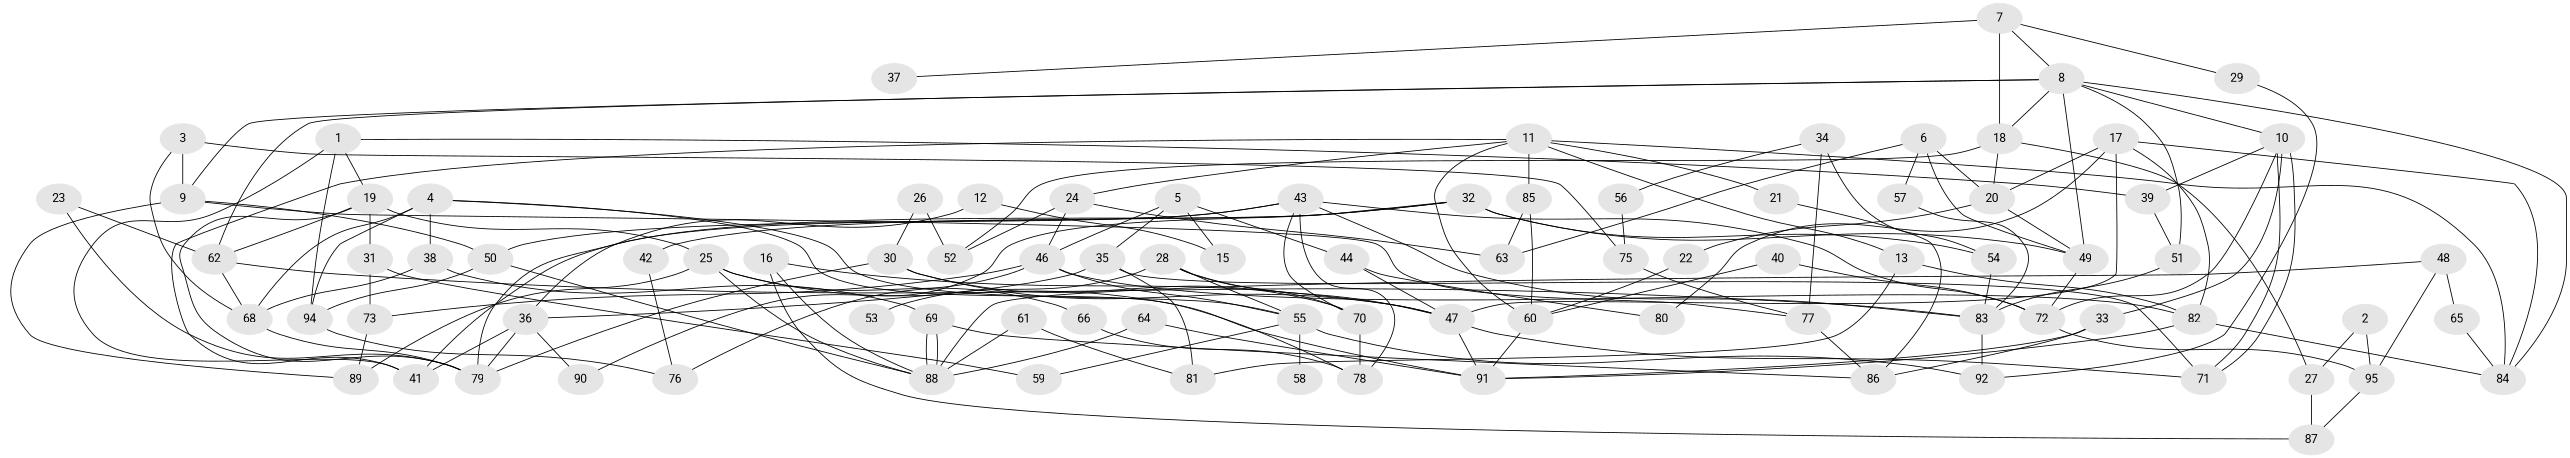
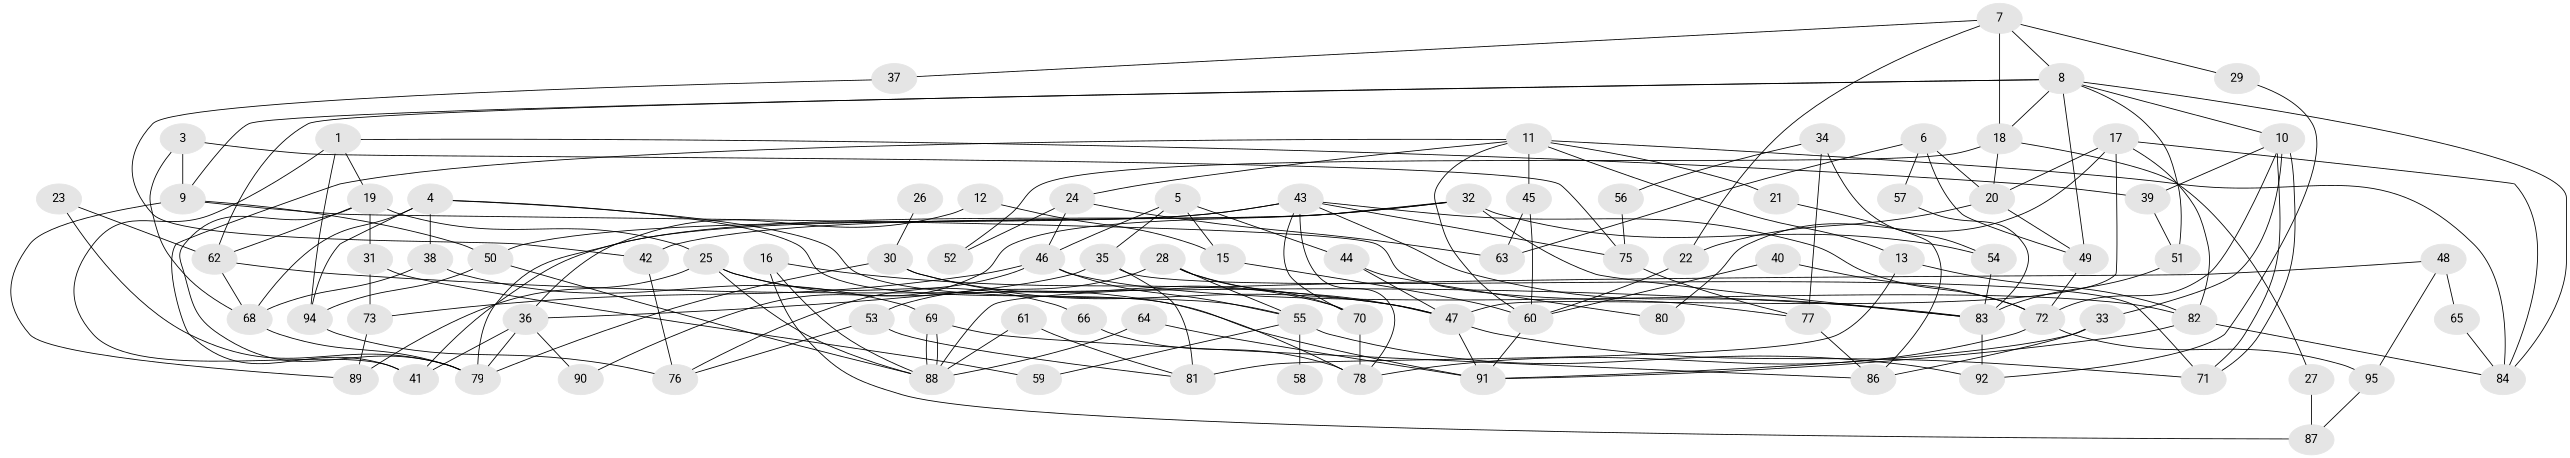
  graph {
    fontname=Roboto
    node [color=gray90 fontname=Roboto style=filled]
    edge [fontname=Roboto]
    1
    19
    39
    41
    n5 [label=94]
    62
    25
    31
    79
    51
    76
-   2
    27
    n14 [label=95]
    5
    15
    35
    44
    46
    87
    3
    9
    68
    75
    50
    77
    89
    4
    38
    55
    78
    69
    92
    59
    58
    60
    71
    36
    81
    47
    80
    82
    73
    6
    20
    49
    57
    63
    22
    72
    83
    7
    8
    18
    29
    37
    10
    84
    52
    42
    33
    88
    86
    91
    11
    13
    21
    24
-   45 [label=85]
+   45
    12
    90
    61
    16
    17
    66
    23
    26
    30
    70
    28
    53
    32
    54
    34
    56
    40
    43
    48
    65
    64
    1 -- 19
    1 -- 39
    1 -- 41
    1 -- n5
    19 -- 62
    19 -- 25
    19 -- 31
    19 -- 79
    39 -- 51
    n5 -- 76
    62 -- 68
    62 -- 83
    25 -- 89
    25 -- 88
    25 -- 91
    25 -- 66
    31 -- 59
    31 -- 73
    51 -- 83
-   2 -- 27
-   2 -- n14
    27 -- 87
    n14 -- 87
    5 -- 15
    5 -- 35
    5 -- 44
    5 -- 46
+   15 -- 60
    35 -- 71
    35 -- 36
    35 -- 81
    44 -- 47
    44 -- 80
    46 -- 76
    46 -- 55
    46 -- 82
    46 -- 73
    3 -- 9
    3 -- 68
    3 -- 75
    9 -- 50
    9 -- 77
    9 -- 89
    68 -- 79
    75 -- 77
    50 -- n5
    50 -- 88
    77 -- 86
    4 -- n5
    4 -- 68
    4 -- 38
    4 -- 55
    4 -- 78
    38 -- 68
    38 -- 69
    55 -- 92
    55 -- 59
    55 -- 58
    69 -- 88
    69 -- 88
    69 -- 86
    60 -- 91
    36 -- 41
    36 -- 79
    36 -- 90
    47 -- 71
    47 -- 91
    82 -- 84
    82 -- 91
    73 -- 89
    6 -- 20
    6 -- 49
    6 -- 57
    6 -- 63
    20 -- 49
    20 -- 22
    49 -- 72
    57 -- 83
    22 -- 60
    72 -- n14
+   72 -- 78
    83 -- 92
+   7 -- 22
    7 -- 8
    7 -- 18
    7 -- 29
    7 -- 37
    8 -- 62
    8 -- 51
    8 -- 9
    8 -- 49
    8 -- 18
    8 -- 10
    8 -- 84
    18 -- 27
    18 -- 20
    18 -- 52
    29 -- 92
+   37 -- 42
    10 -- 39
    10 -- 71
    10 -- 71
    10 -- 72
    10 -- 33
    42 -- 76
    33 -- 86
    33 -- 91
    11 -- 41
    11 -- 60
    11 -- 84
    11 -- 13
    11 -- 21
    11 -- 24
    11 -- 45
    13 -- 81
    13 -- 82
    21 -- 86
    24 -- 46
    24 -- 63
    24 -- 52
    45 -- 60
    45 -- 63
    12 -- 15
    12 -- 36
    61 -- 81
    61 -- 88
    16 -- 87
    16 -- 47
    16 -- 88
    17 -- 47
    17 -- 80
    17 -- 82
    17 -- 20
    17 -- 84
    66 -- 78
    23 -- 62
    23 -- 79
-   26 -- 52
    26 -- 30
    30 -- 79
    30 -- 47
    30 -- 70
    70 -- 78
    28 -- 55
    28 -- 47
    28 -- 70
    28 -- 53
+   53 -- 76
+   53 -- 81
    32 -- 41
-   32 -- 49
+   32 -- 83
    32 -- 42
    32 -- 90
    32 -- 54
    54 -- 83
    34 -- 77
    34 -- 54
    34 -- 56
    56 -- 75
    40 -- 60
    40 -- 72
    43 -- 79
+   43 -- 75
    43 -- 50
    43 -- 78
    43 -- 72
    43 -- 83
    43 -- 70
    48 -- n14
    48 -- 88
    48 -- 65
    65 -- 84
    64 -- 88
    64 -- 91
  }
